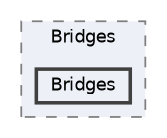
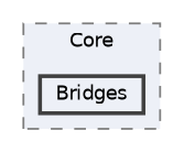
  digraph {
    compound=true
    n1 [color=grey25 fillcolor="#edf0f7" fontname=Helvetica fontsize=10 height=0.2 label=Bridges shape=box style="filled,bold" width=0.4]
    subgraph cluster_1 {
      bgcolor="#edf0f7"
      fontname=Helvetica
      fontsize=10
-     label=Bridges
+     label=Core
      pencolor=grey50
      style="filled,dashed"
      n1
    }
  }
